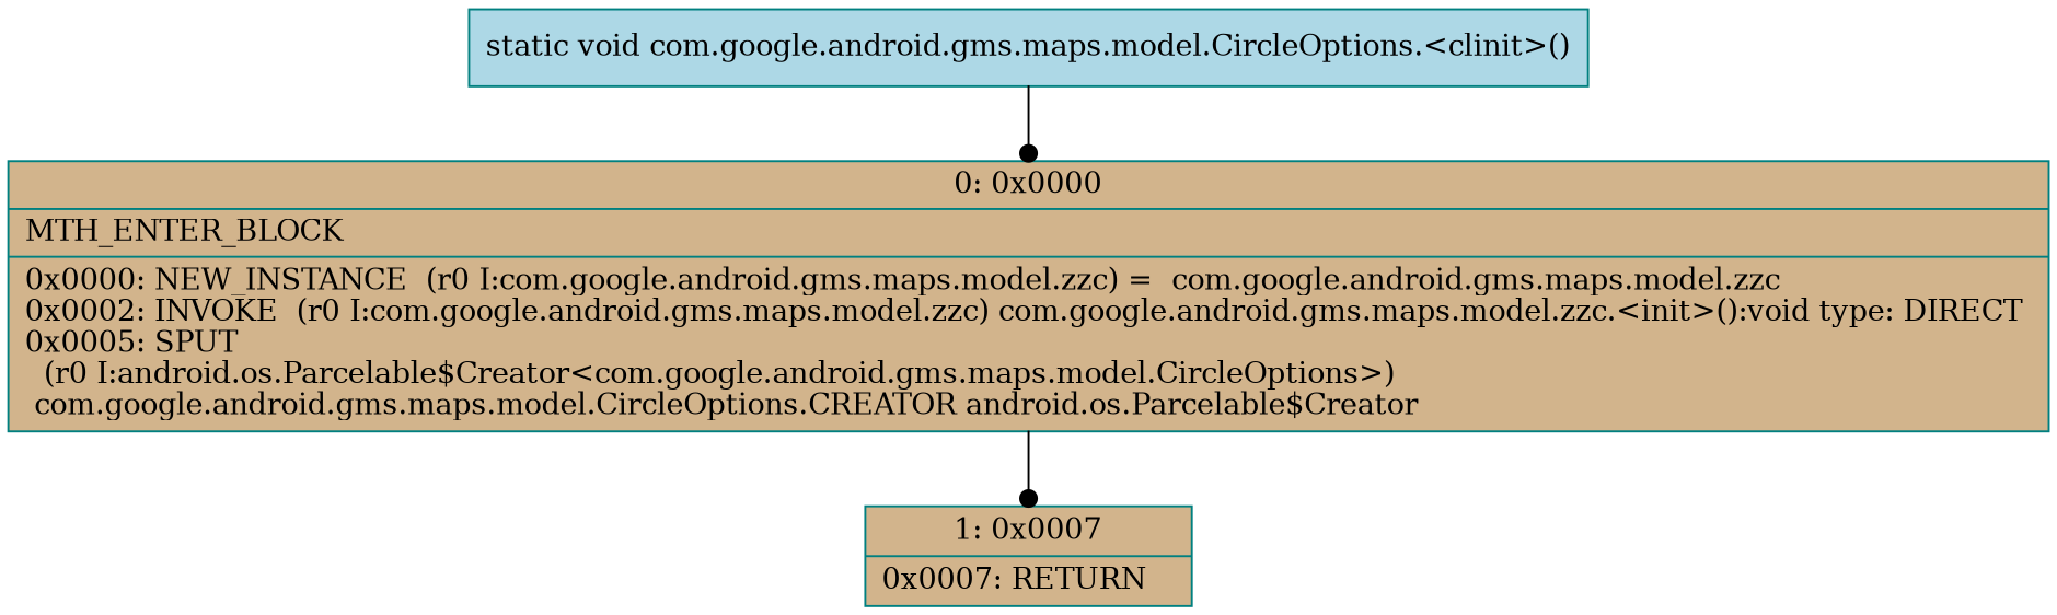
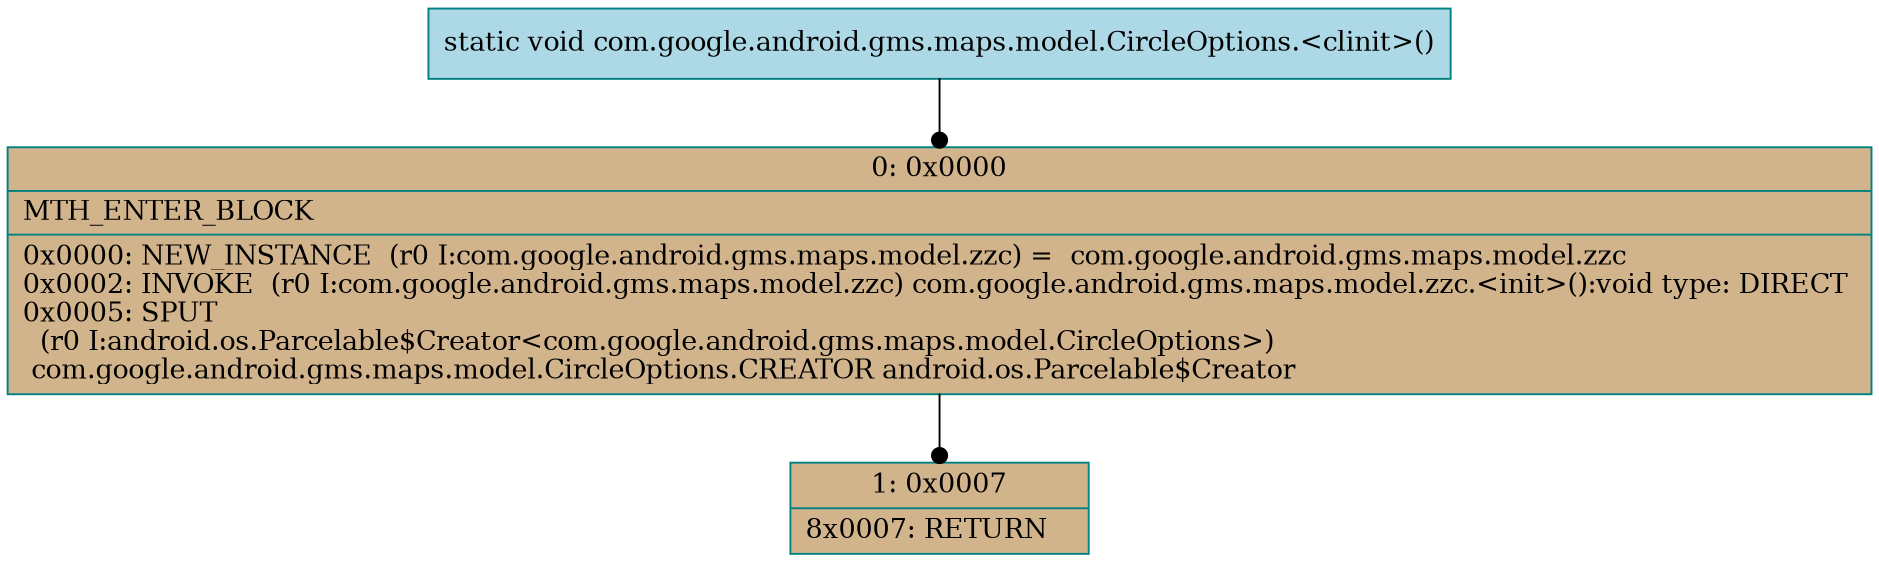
  digraph {
    node [shape=record style=filled fillcolor=tan color=teal]
    edge [arrowhead=dot]
    n1 [label="{0\:\ 0x0000|MTH_ENTER_BLOCK\l|0x0000: NEW_INSTANCE  (r0 I:com.google.android.gms.maps.model.zzc) =  com.google.android.gms.maps.model.zzc \l0x0002: INVOKE  (r0 I:com.google.android.gms.maps.model.zzc) com.google.android.gms.maps.model.zzc.\<init\>():void type: DIRECT \l0x0005: SPUT  \l  (r0 I:android.os.Parcelable$Creator\<com.google.android.gms.maps.model.CircleOptions\>)\l com.google.android.gms.maps.model.CircleOptions.CREATOR android.os.Parcelable$Creator \l}"]
-   n2 [label="{1\:\ 0x0007|0x0007: RETURN   \l}"]
+   n2 [label="{1\:\ 0x0007|8x0007: RETURN   \l}"]
    n3 [label="{static void com.google.android.gms.maps.model.CircleOptions.\<clinit\>() }" fillcolor=lightblue]
    n1 -> n2
    n3 -> n1
  }
